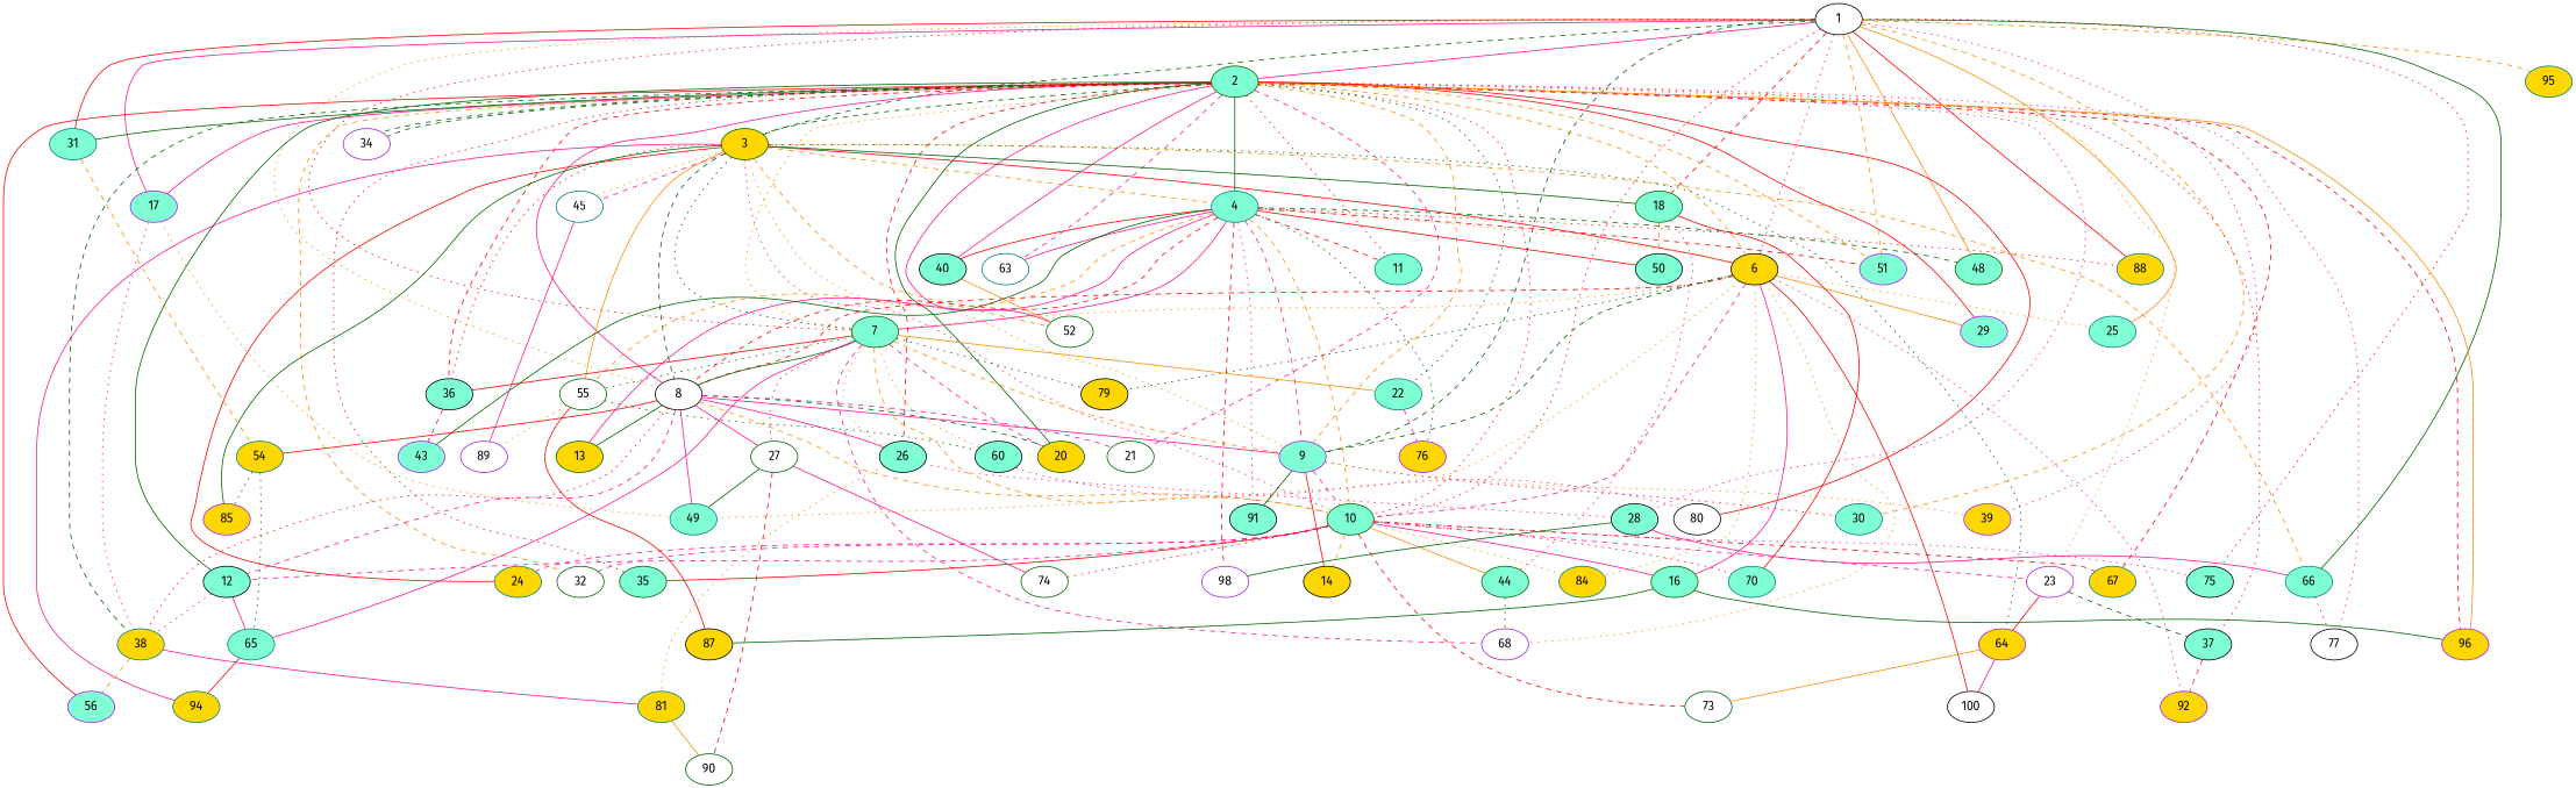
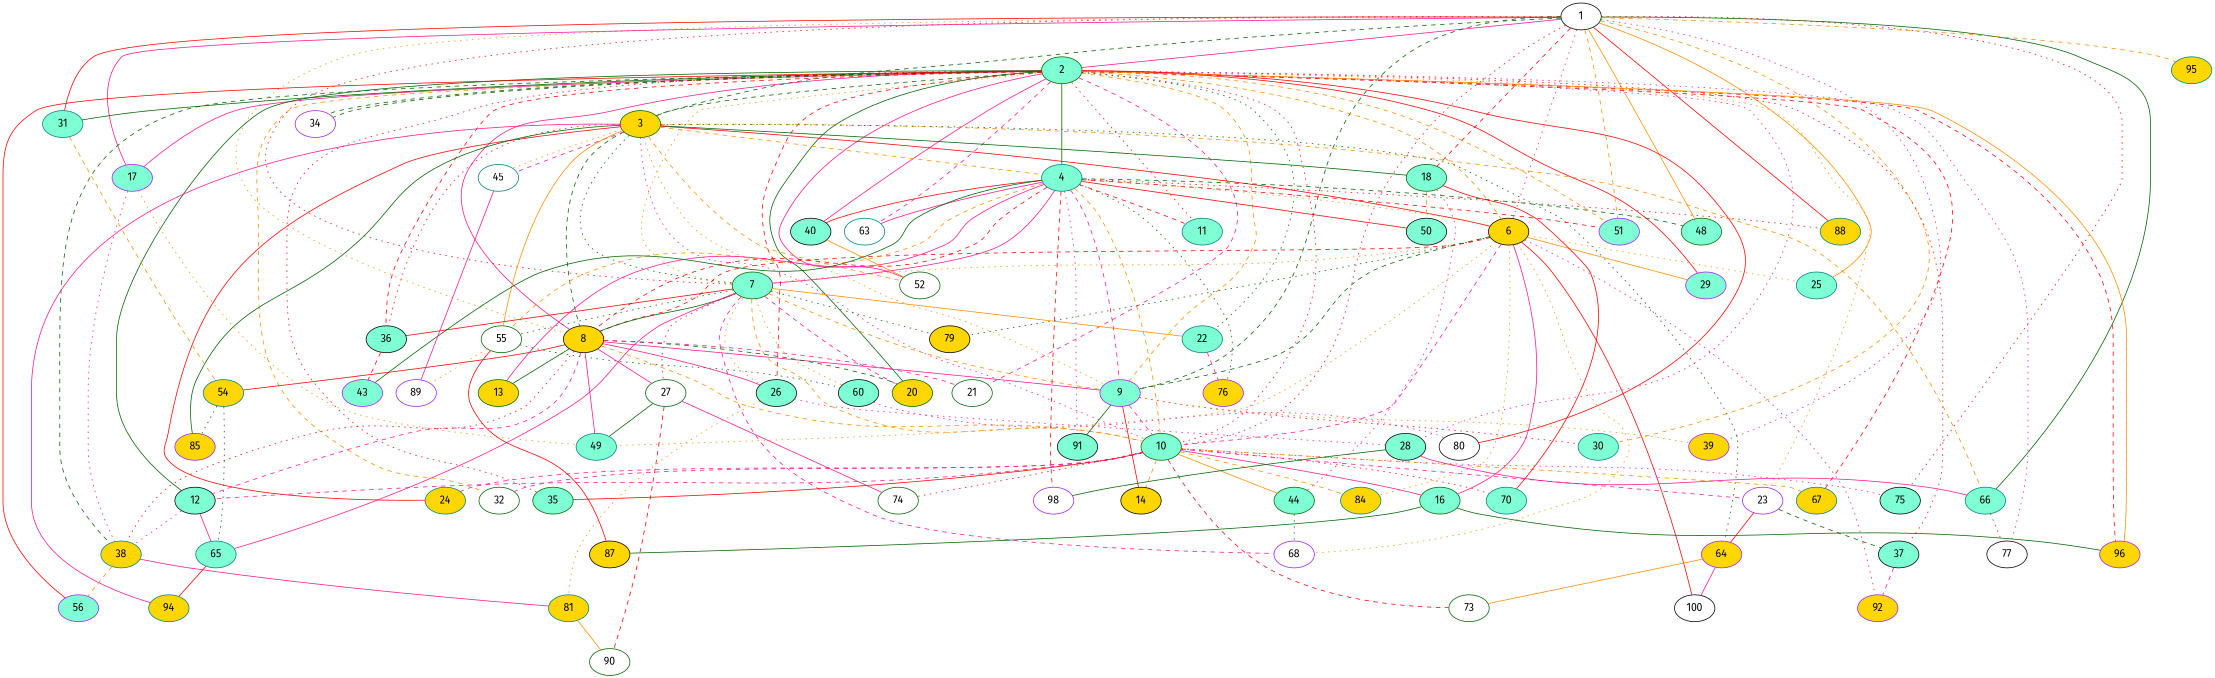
  graph {
    fontname="Fira Sans"
    node [color=teal fillcolor=aquamarine fontname="Fira Sans" style=filled]
    edge [color=deeppink fontname="Fira Sans" style=solid]
    1 [color=black fillcolor=white super="+42"]
    2 [color=darkgreen super="+61"]
    3 [color=darkgreen fillcolor=gold super="+97"]
    6 [color=black fillcolor=gold super="+33"]
    7 [color=darkgreen super="+83"]
-   8 [color=black fillcolor=white super="+15"]
+   8 [color=black fillcolor=gold super="+15"]
    9 [color=purple super="+19"]
    10 [color=darkgreen super="+62"]
    17 [color=purple super="+46"]
    18 [color=darkgreen]
    25
    30
    31
    39 [color=purple fillcolor=gold]
    48 [color=darkgreen]
    51 [color=purple]
    66 [super="+93"]
    75 [color=black]
    88 [fillcolor=gold]
    95 [fillcolor=gold]
    4 [super="+5"]
    11
    12 [color=black super="+58"]
    20 [color=darkgreen fillcolor=gold super="+72"]
    21 [color=darkgreen fillcolor=white]
    22
    23 [color=purple fillcolor=white]
    26 [color=black super="+47"]
    28 [color=black]
    29 [color=purple]
    32 [color=darkgreen fillcolor=white super="+89"]
    34 [color=purple fillcolor=white]
    35 [color=darkgreen]
    36 [color=black super="+59"]
    37 [color=black]
    38 [fillcolor=gold super="+41"]
    40 [color=black super="+53"]
    52 [color=darkgreen fillcolor=white]
    56 [color=purple]
    63 [fillcolor=white]
    67 [fillcolor=gold]
    77 [color=black fillcolor=white]
    80 [color=black fillcolor=white]
    96 [color=purple fillcolor=gold]
    24 [fillcolor=gold]
    45 [fillcolor=white]
    55 [color=darkgreen fillcolor=white super="+57"]
    64 [color=purple fillcolor=gold super="+71"]
    85 [color=purple fillcolor=gold]
    94 [fillcolor=gold]
    13 [color=darkgreen fillcolor=gold]
    43 [color=purple]
    50 [color=black]
    76 [color=purple fillcolor=gold]
    91 [color=black]
    98 [color=purple fillcolor=white]
    16 [color=darkgreen super="+99"]
    49 [super="+69"]
    68 [color=purple fillcolor=white]
    79 [color=black fillcolor=gold]
    84 [fillcolor=gold]
    92 [color=purple fillcolor=gold]
    100 [color=black fillcolor=white]
    27 [color=darkgreen fillcolor=white super="+78"]
    60 [color=black]
    65 [super="+82"]
    54 [fillcolor=gold]
    14 [color=black fillcolor=gold]
    44 [color=darkgreen]
    70
    73 [color=darkgreen fillcolor=white]
    74 [color=darkgreen fillcolor=white]
    81 [fillcolor=gold]
    n74 [color=purple fillcolor=white label=89]
    87 [color=black fillcolor=gold]
    90 [color=darkgreen fillcolor=white]
    1 -- 2
    1 -- 3 [color=darkgreen style=dashed]
    1 -- 6 [style=dotted weight=2]
    1 -- 7 [color=red style=dotted]
    1 -- 8 [color=darkorange style=dotted weight=2]
    1 -- 9 [color=darkgreen style=dashed]
    1 -- 10 [color=red style=dotted]
    1 -- 17
    1 -- 18 [color=red style=dashed]
    1 -- 25 [color=darkorange]
    1 -- 30 [color=darkorange style=dashed]
    1 -- 31 [color=red]
    1 -- 39 [style=dotted]
    1 -- 48 [color=darkorange]
    1 -- 51 [color=darkorange style=dashed]
    1 -- 66 [color=darkgreen]
    1 -- 75 [color=red style=dotted]
    1 -- 88 [color=red]
    1 -- 95 [color=darkorange style=dashed weight=2]
    2 -- 3 [color=darkgreen style=dashed]
    2 -- 6 [color=darkorange style=dashed]
    2 -- 7 [color=darkorange style=dotted]
    2 -- 8 [weight=2]
    2 -- 9 [color=darkorange style=dashed weight=2]
    2 -- 10 [color=red style=dotted weight=2]
    2 -- 17
    2 -- 31 [color=darkgreen]
    2 -- 51 [color=darkorange style=dashed]
    2 -- 4 [color=darkgreen weight=2]
    2 -- 11 [color=red style=dotted]
    2 -- 12 [color=darkgreen]
    2 -- 20 [color=darkgreen]
    2 -- 21 [style=dashed]
    2 -- 22 [color=darkgreen style=dotted]
    2 -- 23 [color=darkorange style=dotted]
    2 -- 26 [color=red style=dashed]
    2 -- 28 [style=dotted]
    2 -- 29 [color=red]
    2 -- 32 [color=darkorange style=dashed]
    2 -- 34 [color=darkgreen style=dashed]
    2 -- 34 [color=darkgreen style=dashed]
    2 -- 35 [color=red style=dotted]
    2 -- 36 [color=red style=dashed]
    2 -- 37 [color=red style=dotted]
    2 -- 38 [color=darkgreen style=dashed]
    2 -- 40
    2 -- 52
    2 -- 56 [color=red]
    2 -- 63 [style=dashed]
    2 -- 67 [color=red style=dashed]
    2 -- 77 [style=dotted]
    2 -- 80 [color=red]
    2 -- 96 [color=red style=dashed]
    2 -- 96 [color=darkorange]
    3 -- 6 [color=red]
    3 -- 7 [color=darkgreen style=dotted]
    3 -- 8 [color=darkgreen style=dashed]
    3 -- 9 [color=darkorange style=dotted]
    3 -- 10 [style=dotted]
    3 -- 18 [color=darkgreen]
    3 -- 66 [color=darkorange style=dashed]
    3 -- 4 [color=darkorange style=dashed weight=3]
    3 -- 36 [color=red style=dotted]
    3 -- 52 [color=darkorange style=dashed]
    3 -- 24 [color=red]
    3 -- 45 [color=darkorange style=dotted]
    3 -- 45 [style=dashed]
    3 -- 55 [color=darkorange]
    3 -- 64 [color=darkgreen style=dotted]
    3 -- 85 [color=darkgreen]
    3 -- 94
    6 -- 7 [color=darkorange style=dotted]
    6 -- 8 [color=red style=dashed]
    6 -- 9 [color=darkgreen style=dashed]
    6 -- 10 [style=dashed]
    6 -- 25 [color=darkorange style=dotted]
    6 -- 29 [color=darkorange]
    6 -- 16
    6 -- 49 [color=darkorange style=dotted]
    6 -- 68 [color=darkorange style=dotted]
    6 -- 79 [color=darkgreen style=dotted]
    6 -- 84 [color=darkorange style=dotted]
    6 -- 92 [style=dotted]
    6 -- 100 [color=red]
    7 -- 8 [color=darkgreen]
    7 -- 9 [color=darkorange style=dashed]
    7 -- 10 [color=darkorange style=dashed]
    7 -- 20 [style=dashed]
    7 -- 22 [color=darkorange]
    7 -- 26 [color=darkorange style=dotted]
    7 -- 36 [color=red]
    7 -- 55 [color=darkgreen style=dotted]
    7 -- 68 [style=dashed]
    7 -- 79 [color=darkgreen style=dotted]
    7 -- 27 [color=red style=dotted]
    7 -- 60 [color=darkorange style=dotted]
    7 -- 65
    8 -- 9
    8 -- 10 [color=darkorange style=dashed]
    8 -- 12 [style=dashed]
    8 -- 20 [color=darkgreen style=dashed]
    8 -- 21 [style=dashed]
    8 -- 26
    8 -- 38 [color=red style=dotted]
    8 -- 13 [color=darkgreen]
    8 -- 49
    8 -- 27
    8 -- 54 [color=red]
    9 -- 10 [style=dashed]
    9 -- 30 [color=red style=dotted]
    9 -- 39 [color=darkorange style=dotted]
    9 -- 91 [color=darkgreen]
    9 -- 14 [color=red]
    10 -- 75 [style=dotted]
    10 -- 12 [style=dashed]
    10 -- 23 [style=dashed]
    10 -- 32 [style=dashed weight=2]
    10 -- 35 [color=red]
-   10 -- 67 [color=red style=dashed]
+   10 -- 67 [color=darkorange style=dashed]
    10 -- 24 [style=dashed]
    10 -- 16
-   10 -- 84 [color=darkorange style=dotted]
+   10 -- 84 [color=darkorange style=dashed]
    10 -- 14 [color=darkorange style=dashed]
    10 -- 44 [color=darkorange]
    10 -- 70 [color=red style=dotted]
    10 -- 73 [color=red style=dashed]
    10 -- 74 [color=red style=dotted]
    17 -- 38 [style=dotted]
    17 -- 49 [color=darkorange style=dotted]
    18 -- 50 [color=darkorange style=dashed]
    18 -- 44 [style=dotted]
    18 -- 70 [color=red]
    31 -- 54 [color=darkorange style=dashed]
    66 -- 77 [color=red style=dotted]
    4 -- 6 [color=darkorange style=dotted weight=2]
    4 -- 7 [weight=2]
    4 -- 8 [color=red style=dashed weight=2]
    4 -- 9 [style=dashed weight=2]
    4 -- 10 [color=darkorange style=dashed weight=2]
    4 -- 48 [color=darkgreen style=dashed]
    4 -- 51 [color=red style=dashed]
    4 -- 88 [color=red style=dotted]
    4 -- 11 [color=red style=dashed]
    4 -- 40 [color=red]
    4 -- 63
    4 -- 55 [color=darkorange style=dashed]
    4 -- 13
    4 -- 43 [color=darkgreen]
    4 -- 50 [color=red]
    4 -- 76 [color=darkgreen style=dotted]
    4 -- 91 [style=dotted]
    4 -- 98 [color=red style=dashed]
    12 -- 38 [style=dotted]
    12 -- 65
    22 -- 76 [style=dashed]
    23 -- 37 [color=darkgreen style=dashed]
    23 -- 64 [color=red weight=2]
    26 -- 28 [style=dotted]
    26 -- 81 [color=darkorange style=dotted]
    28 -- 66
    28 -- 98 [color=darkgreen]
    36 -- 43 [color=red style=dashed]
    37 -- 92 [style=dashed]
    38 -- 56 [color=darkorange style=dashed]
    38 -- 81
    40 -- 52 [color=darkorange]
    45 -- n74
    55 -- 60 [color=darkgreen style=dotted]
    55 -- n74 [color=darkorange style=dotted]
    55 -- 87 [color=red]
    64 -- 100
    64 -- 73 [color=darkorange]
    16 -- 96 [color=darkgreen]
    16 -- 87 [color=darkgreen]
    27 -- 49 [color=darkgreen]
    27 -- 74
    27 -- 90 [color=red style=dashed]
    60 -- 80 [style=dotted]
    65 -- 94 [color=red]
    54 -- 85 [color=darkgreen style=dotted]
    54 -- 65 [color=darkgreen style=dotted]
    44 -- 68 [color=darkgreen style=dotted]
    81 -- 90 [color=darkorange]
  }
